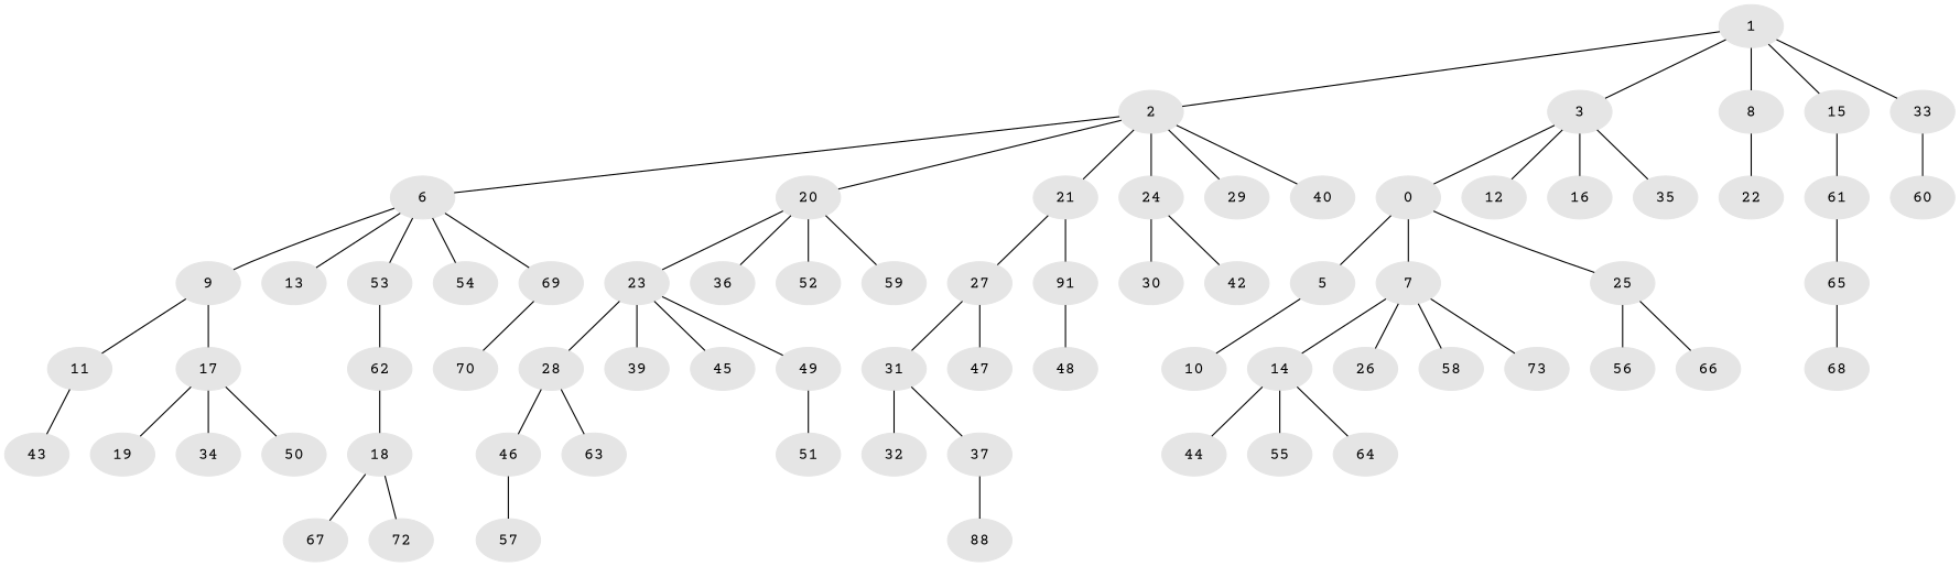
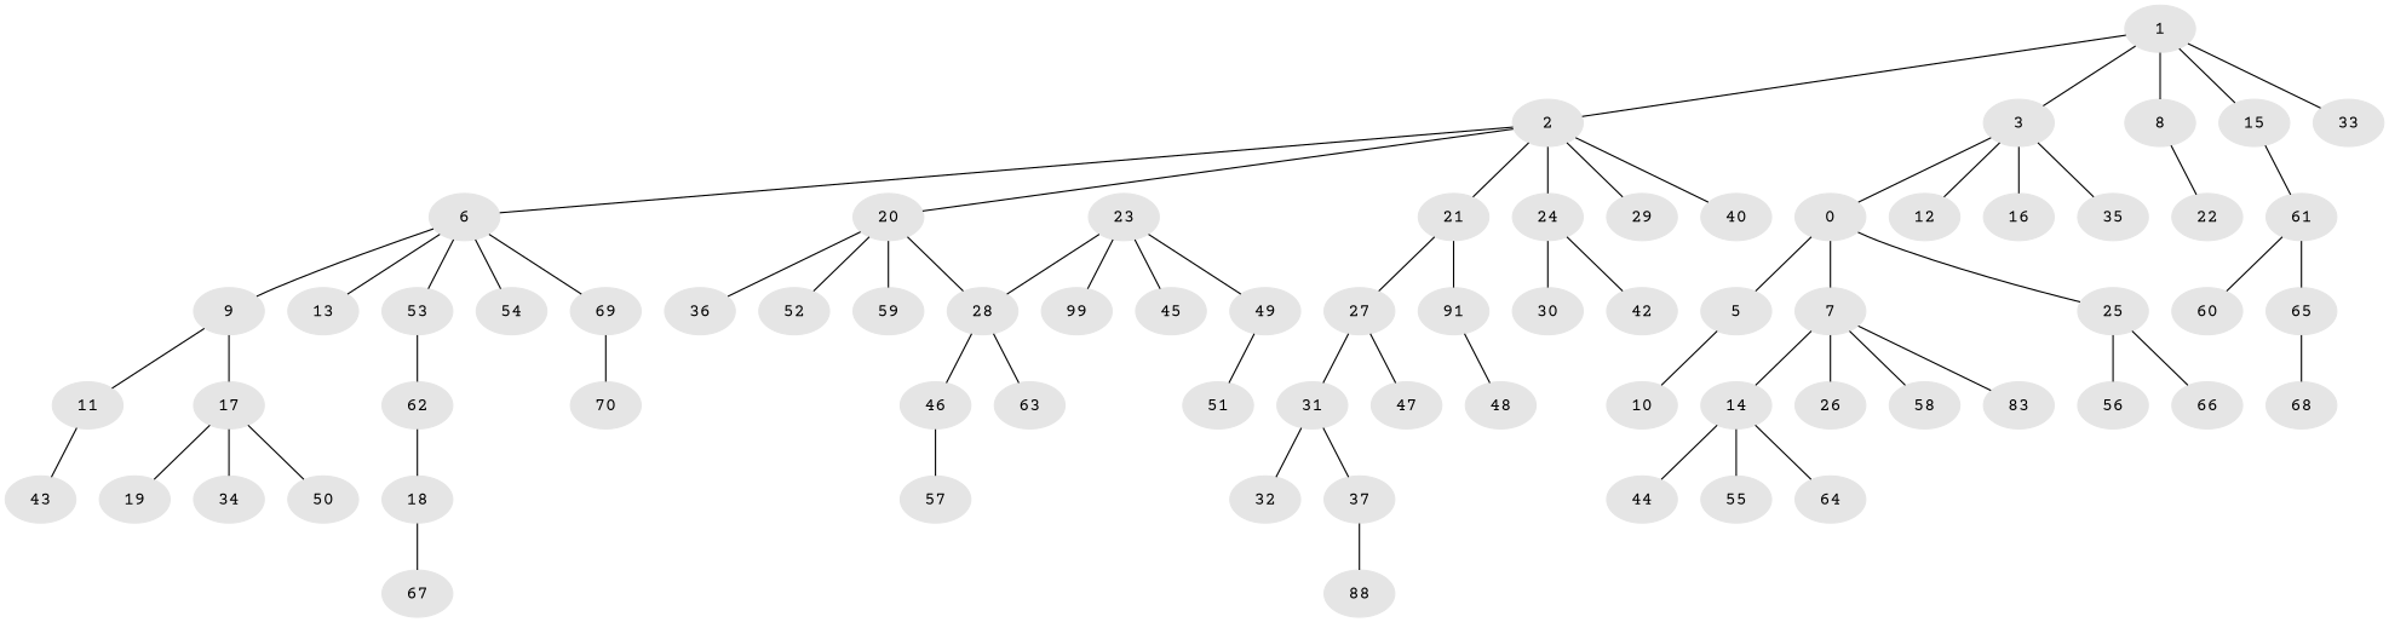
  graph {
    fontname="Courier Prime"
    node [color=gray90 fontname="Courier Prime" style=filled]
    edge [fontname="Courier Prime"]
    1
    2
    3
    8
    15
    33
    6
    20
    21
    24
    29
    40
    n13 [label=0]
    12
    16
    35
    22
    61
    60
    9
    13
    53
    54
    69
    23
    36
    52
    59
    27
    n30 [label=91]
    30
    42
    5
    7
    25
    10
    14
    26
    58
-   73
+   73 [label=83]
    56
    66
    11
    17
    62
    70
    44
    55
    64
    43
    19
    34
    50
    18
    67
-   72
    65
    28
-   39
+   39 [label=99]
    45
    49
    31
    47
    48
    46
    63
    32
    37
    57
    n70 [label=88]
    51
    68
    1 -- 2
    1 -- 3
    1 -- 8
    1 -- 15
    1 -- 33
    2 -- 6
    2 -- 20
    2 -- 21
    2 -- 24
    2 -- 29
    2 -- 40
    3 -- n13
    3 -- 12
    3 -- 16
    3 -- 35
    8 -- 22
    15 -- 61
-   33 -- 60
+   61 -- 60
    6 -- 9
    6 -- 13
    6 -- 53
    6 -- 54
    6 -- 69
-   20 -- 23
+   20 -- 28
    20 -- 36
    20 -- 52
    20 -- 59
    21 -- 27
    21 -- n30
    24 -- 30
    24 -- 42
    n13 -- 5
    n13 -- 7
    n13 -- 25
    61 -- 65
    9 -- 11
    9 -- 17
    53 -- 62
    69 -- 70
    23 -- 28
    23 -- 39
    23 -- 45
    23 -- 49
    27 -- 31
    27 -- 47
    n30 -- 48
    5 -- 10
    7 -- 14
    7 -- 26
    7 -- 58
    7 -- 73
    25 -- 56
    25 -- 66
    14 -- 44
    14 -- 55
    14 -- 64
    11 -- 43
    17 -- 19
    17 -- 34
    17 -- 50
    62 -- 18
    18 -- 67
-   18 -- 72
    65 -- 68
    28 -- 46
    28 -- 63
    49 -- 51
    31 -- 32
    31 -- 37
    46 -- 57
    37 -- n70
  }
